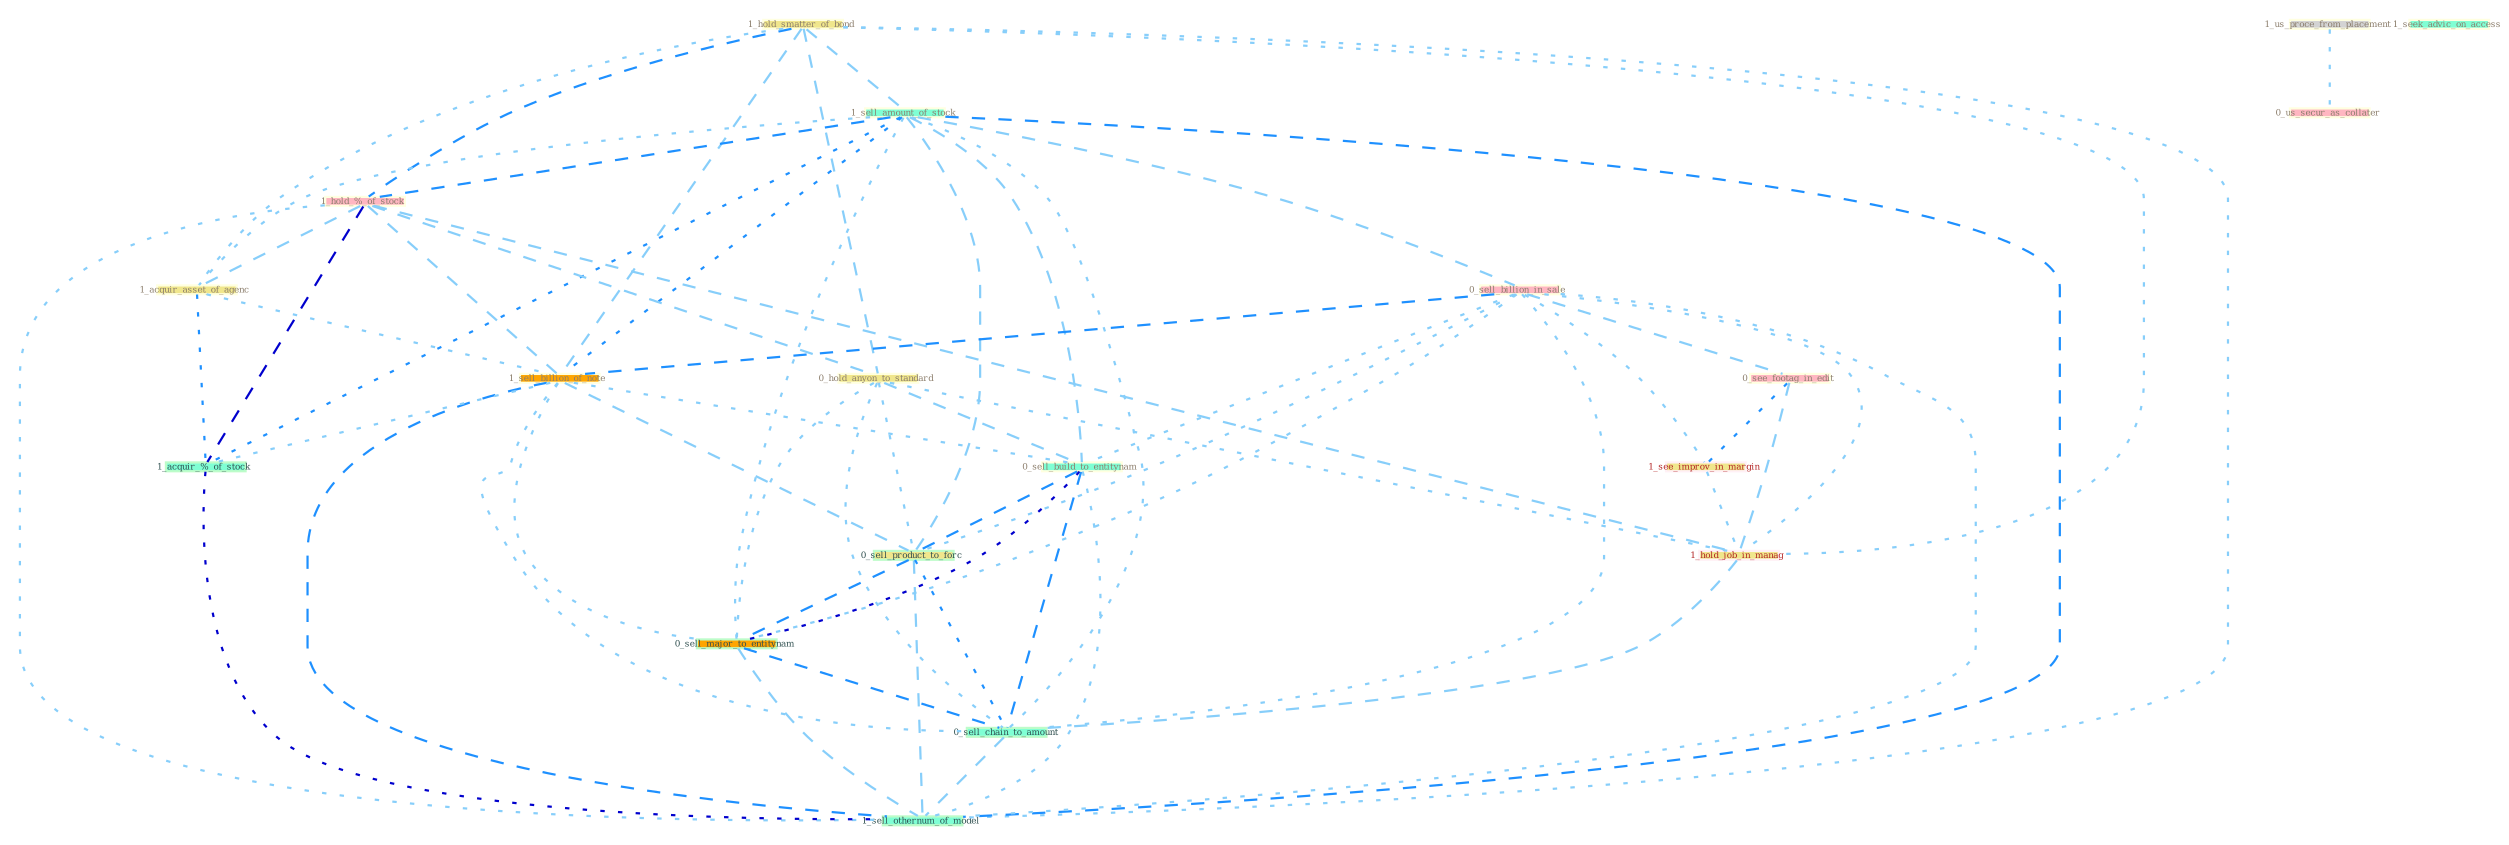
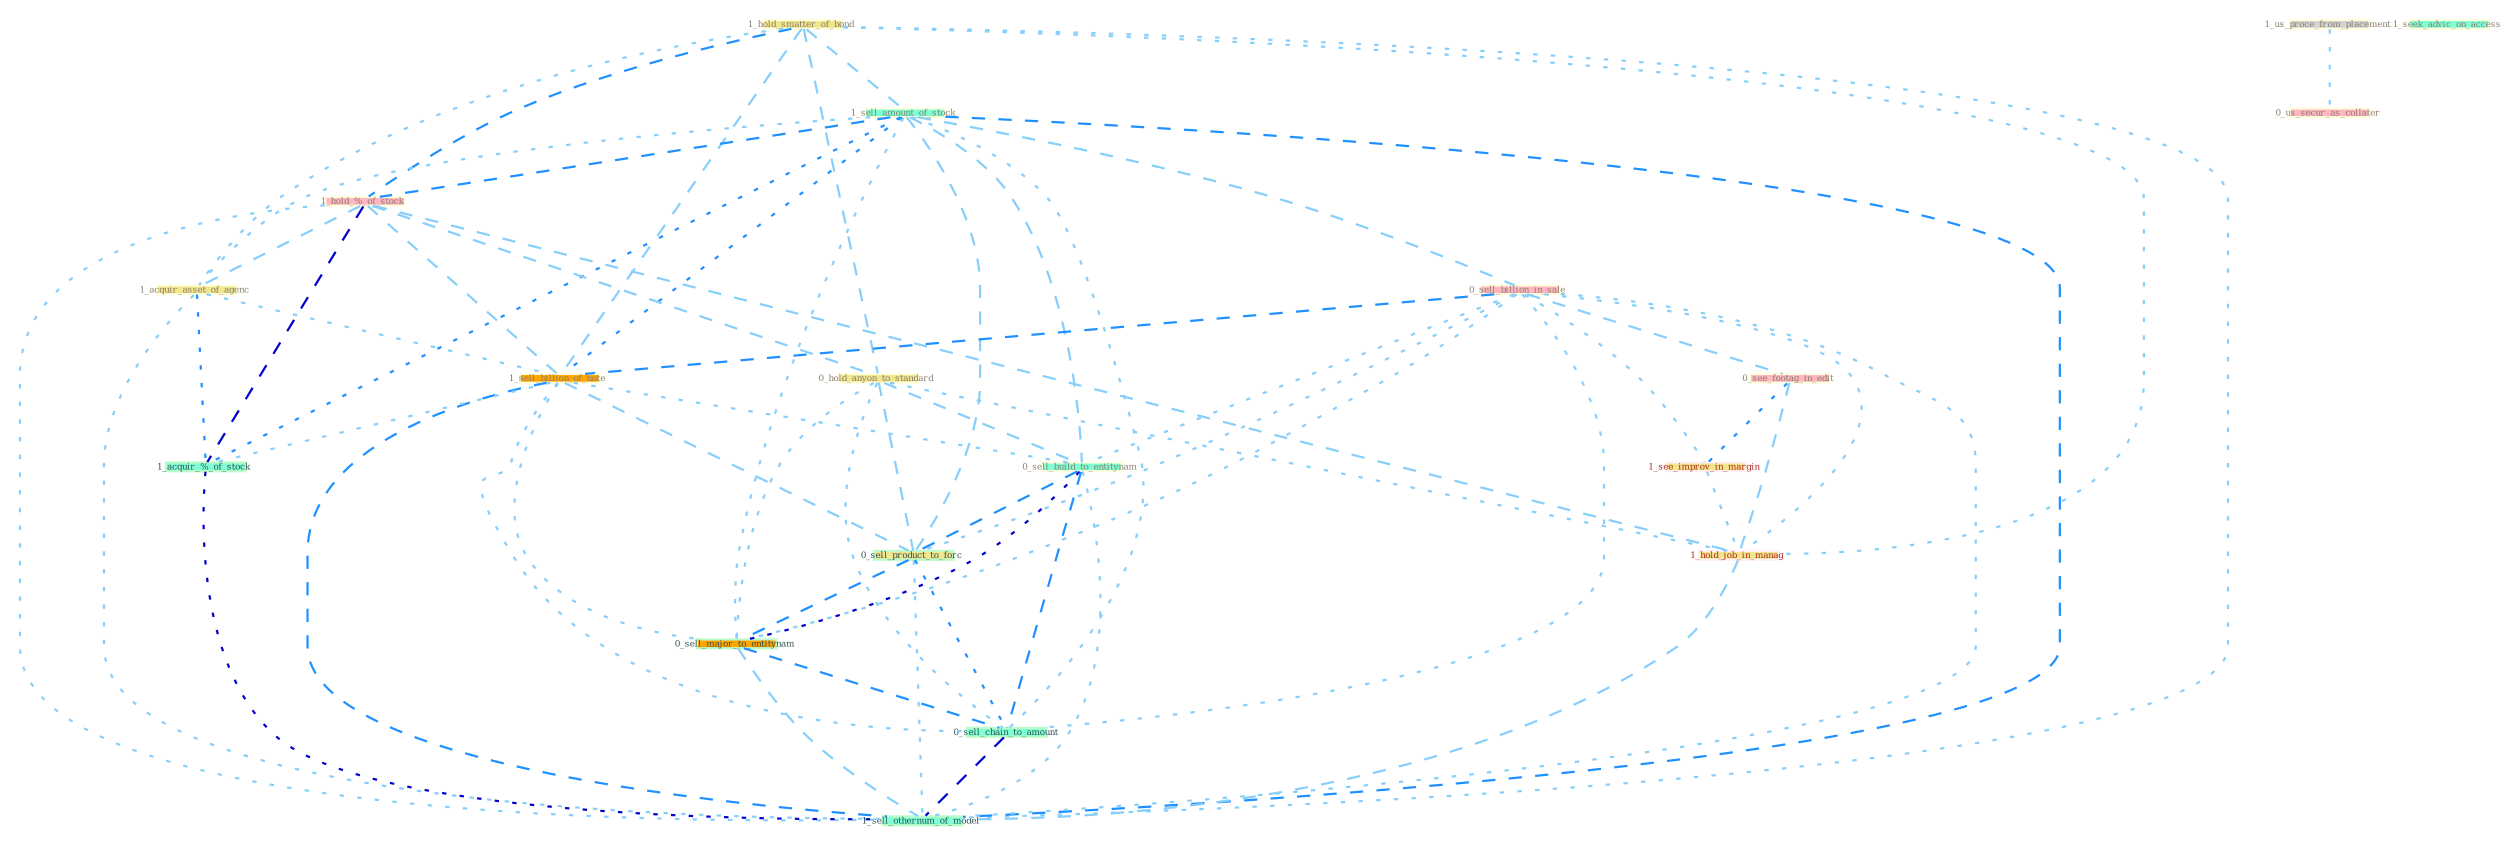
  graph {
    node [color="#ffffe0" fillcolor=khaki fixedsize=true fontcolor="#8b7d6b" fontsize=4 shape=polygon style=filled]
    edge [color="#87cefa" style=dotted w=1]
    "1_hold_smatter_of_bond " [height=.06 width=.5]
    "1_sell_amount_of_stock " [fillcolor=aquamarine height=.06 width=.5]
    "1_hold_%_of_stock " [fillcolor=lightpink height=.06 width=.5]
    "0_sell_billion_in_sale " [fillcolor=lightpink height=.06 width=.5]
    "1_us_proce_from_placement " [fillcolor=lightgrey height=.06 width=.5]
    "1_acquir_asset_of_agenc " [height=.06 width=.5]
    "1_sell_billion_of_note " [fillcolor=orange height=.06 width=.5]
    "0_hold_anyon_to_standard " [height=.06 width=.5]
    "0_see_footag_in_edit " [fillcolor=lightpink height=.06 width=.5]
    "0_sell_build_to_entitynam " [fillcolor=aquamarine height=.06 width=.5]
    "0_us_secur_as_collater " [fillcolor=lightpink height=.06 width=.5]
    "1_seek_advic_on_access " [fillcolor=aquamarine height=.06 width=.5]
    "1_see_improv_in_margin " [color="#fff0f5" fontcolor="#b22222" height=.06 width=.5]
    "1_hold_job_in_manag " [color="#fff0f5" fontcolor="#b22222" height=.06 width=.5]
    "1_sell_othernum_of_model " [color="#BDFCC9" fillcolor=aquamarine fontcolor="#2f4f4f" height=.06 width=.5]
    "1_acquir_%_of_stock " [color="#BDFCC9" fillcolor=aquamarine fontcolor="#2f4f4f" height=.06 width=.5]
    "0_sell_product_to_forc " [color="#BDFCC9" fontcolor="#2f4f4f" height=.06 width=.5]
    "0_sell_major_to_entitynam " [color="#BDFCC9" fillcolor=orange fontcolor="#2f4f4f" height=.06 width=.5]
    n19 [color="#BDFCC9" fillcolor=aquamarine fontcolor="#2f4f4f" height=.06 label="0_sell_chain_to_amount" width=.5]
    subgraph sub_1 {
      "1_hold_smatter_of_bond "
      "1_sell_amount_of_stock "
      "1_hold_%_of_stock "
      "0_sell_billion_in_sale "
      "1_us_proce_from_placement "
      "1_acquir_asset_of_agenc "
      "1_sell_billion_of_note "
      "0_hold_anyon_to_standard "
      "0_see_footag_in_edit "
      "0_sell_build_to_entitynam "
      "0_us_secur_as_collater "
      "1_seek_advic_on_access "
    }
    subgraph sub_2 {
      "1_see_improv_in_margin "
      "1_hold_job_in_manag "
    }
    "1_hold_smatter_of_bond " -- "1_sell_amount_of_stock " [style=dashed]
    "1_hold_smatter_of_bond " -- "1_hold_%_of_stock " [color="#1e90ff" style=dashed w=2]
    "1_hold_smatter_of_bond " -- "1_acquir_asset_of_agenc "
    "1_hold_smatter_of_bond " -- "1_sell_billion_of_note " [style=dashed]
    "1_hold_smatter_of_bond " -- "0_hold_anyon_to_standard " [style=dashed]
    "1_hold_smatter_of_bond " -- "1_hold_job_in_manag "
    "1_hold_smatter_of_bond " -- "1_sell_othernum_of_model "
    "1_sell_amount_of_stock " -- "1_hold_%_of_stock " [color="#1e90ff" style=dashed w=2]
    "1_sell_amount_of_stock " -- "0_sell_billion_in_sale " [style=dashed]
    "1_sell_amount_of_stock " -- "1_acquir_asset_of_agenc "
    "1_sell_amount_of_stock " -- "1_sell_billion_of_note " [color="#1e90ff" w=2]
    "1_sell_amount_of_stock " -- "0_sell_build_to_entitynam " [style=dashed]
    "1_sell_amount_of_stock " -- "1_sell_othernum_of_model " [color="#1e90ff" style=dashed w=2]
    "1_sell_amount_of_stock " -- "1_acquir_%_of_stock " [color="#1e90ff" w=2]
    "1_sell_amount_of_stock " -- "0_sell_product_to_forc " [style=dashed]
    "1_sell_amount_of_stock " -- "0_sell_major_to_entitynam "
    "1_sell_amount_of_stock " -- n19
    "1_hold_%_of_stock " -- "1_acquir_asset_of_agenc " [style=dashed]
    "1_hold_%_of_stock " -- "1_sell_billion_of_note " [style=dashed]
    "1_hold_%_of_stock " -- "0_hold_anyon_to_standard " [style=dashed]
    "1_hold_%_of_stock " -- "1_hold_job_in_manag " [style=dashed]
    "1_hold_%_of_stock " -- "1_sell_othernum_of_model "
    "1_hold_%_of_stock " -- "1_acquir_%_of_stock " [color="#0000cd" style=dashed w=3]
    "0_sell_billion_in_sale " -- "1_sell_billion_of_note " [color="#1e90ff" style=dashed w=2]
    "0_sell_billion_in_sale " -- "0_see_footag_in_edit " [style=dashed]
    "0_sell_billion_in_sale " -- "0_sell_build_to_entitynam "
    "0_sell_billion_in_sale " -- "1_see_improv_in_margin "
    "0_sell_billion_in_sale " -- "1_hold_job_in_manag "
    "0_sell_billion_in_sale " -- "1_sell_othernum_of_model "
    "0_sell_billion_in_sale " -- "0_sell_product_to_forc "
    "0_sell_billion_in_sale " -- "0_sell_major_to_entitynam "
    "0_sell_billion_in_sale " -- n19
    "1_us_proce_from_placement " -- "0_us_secur_as_collater "
    "1_acquir_asset_of_agenc " -- "1_sell_billion_of_note "
+   "1_acquir_asset_of_agenc " -- "1_sell_othernum_of_model "
    "1_acquir_asset_of_agenc " -- "1_acquir_%_of_stock " [color="#1e90ff" w=2]
    "1_sell_billion_of_note " -- "0_sell_build_to_entitynam "
    "1_sell_billion_of_note " -- "1_sell_othernum_of_model " [color="#1e90ff" style=dashed w=2]
    "1_sell_billion_of_note " -- "1_acquir_%_of_stock "
    "1_sell_billion_of_note " -- "0_sell_product_to_forc " [style=dashed]
    "1_sell_billion_of_note " -- "0_sell_major_to_entitynam "
    "1_sell_billion_of_note " -- n19
    "0_hold_anyon_to_standard " -- "0_sell_build_to_entitynam " [style=dashed]
    "0_hold_anyon_to_standard " -- "1_hold_job_in_manag "
-   "0_hold_anyon_to_standard " -- "0_sell_product_to_forc "
+   "0_hold_anyon_to_standard " -- "0_sell_product_to_forc " [style=dashed]
    "0_hold_anyon_to_standard " -- "0_sell_major_to_entitynam "
    "0_hold_anyon_to_standard " -- n19
    "0_see_footag_in_edit " -- "1_see_improv_in_margin " [color="#1e90ff" w=2]
    "0_see_footag_in_edit " -- "1_hold_job_in_manag " [style=dashed]
    "0_sell_build_to_entitynam " -- "1_sell_othernum_of_model "
    "0_sell_build_to_entitynam " -- "0_sell_product_to_forc " [color="#1e90ff" style=dashed w=2]
    "0_sell_build_to_entitynam " -- "0_sell_major_to_entitynam " [color="#0000cd" w=3]
    "0_sell_build_to_entitynam " -- n19 [color="#1e90ff" style=dashed w=2]
    "1_see_improv_in_margin " -- "1_hold_job_in_manag "
-   "1_hold_job_in_manag " -- n19 [style=dashed]
+   "1_hold_job_in_manag " -- "1_sell_othernum_of_model " [style=dashed]
    "1_acquir_%_of_stock " -- "1_sell_othernum_of_model " [color="#0000cd"]
-   "0_sell_product_to_forc " -- "1_sell_othernum_of_model " [style=dashed]
+   "0_sell_product_to_forc " -- "1_sell_othernum_of_model "
    "0_sell_product_to_forc " -- "0_sell_major_to_entitynam " [color="#1e90ff" style=dashed w=2]
    "0_sell_product_to_forc " -- n19 [color="#1e90ff" w=2]
    "0_sell_major_to_entitynam " -- "1_sell_othernum_of_model " [style=dashed]
    "0_sell_major_to_entitynam " -- n19 [color="#1e90ff" style=dashed w=2]
-   n19 -- "1_sell_othernum_of_model " [style=dashed]
+   n19 -- "1_sell_othernum_of_model " [color="#0000cd" style=dashed]
  }
